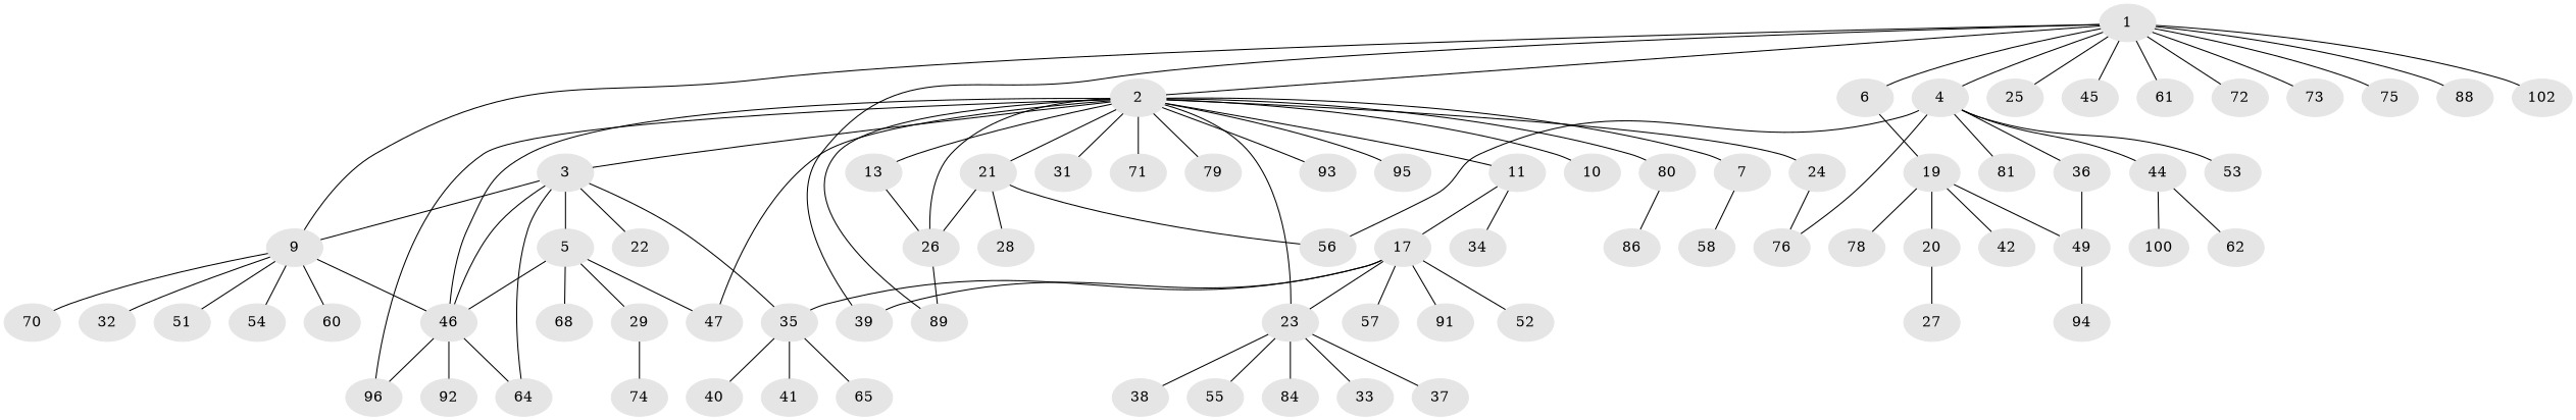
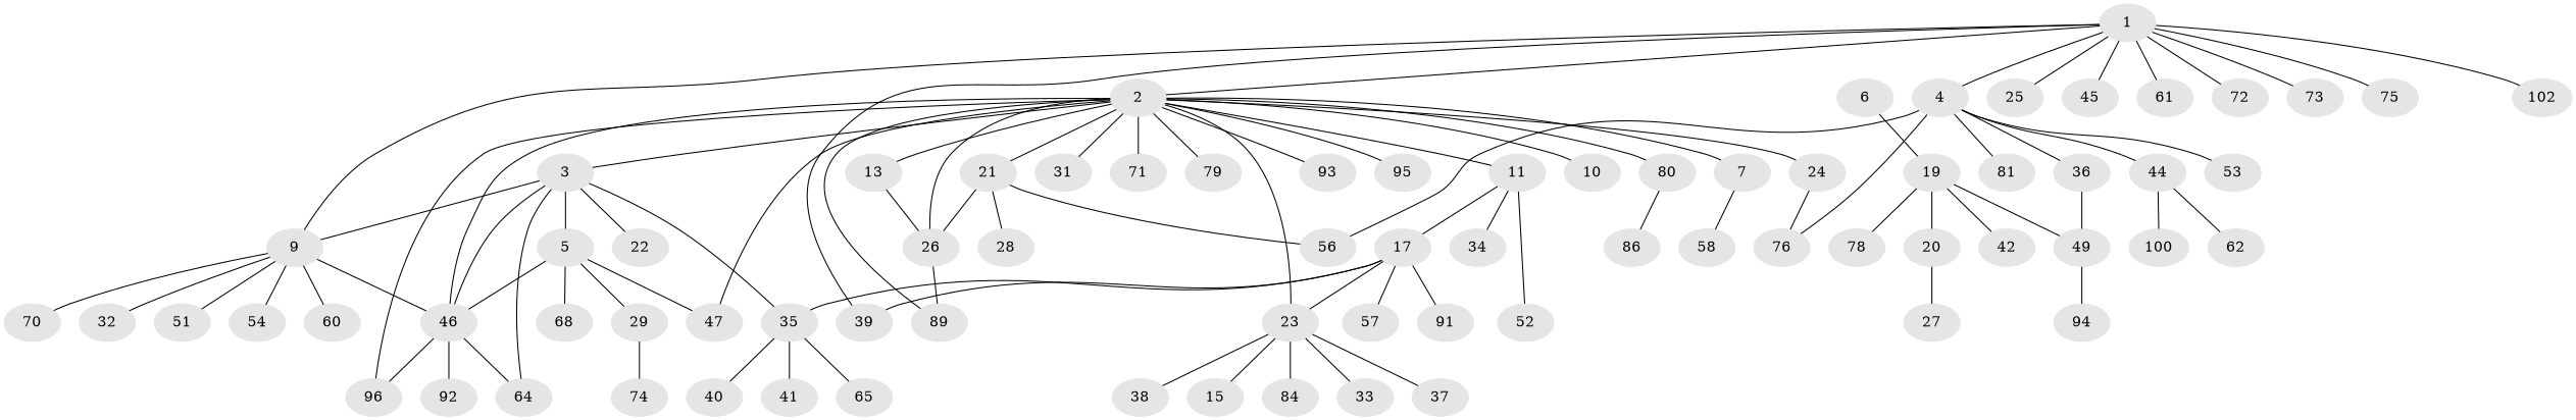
  graph {
    node [color=gray90 style=filled]
    1 [super="+8"]
    2 [super="+18"]
    4 [super="+15"]
    6
    9 [super="+14"]
    25
    39
    45 [super="+77"]
    61
    72
    73
    75
-   88
    102
    3 [super="+48"]
    7 [super="+16"]
    10
    11 [super="+12"]
    13
    21 [super="+85"]
    23 [super="+30"]
    24
    26
    31
    46 [super="+101"]
    47 [super="+69"]
    71
    79
    80
    89
    93
    95
    n33 [label=96]
    36
    44
    53
    56 [super="+103"]
    76
    81
    19 [super="+97"]
    32
    51 [super="+67"]
    54
    60
    70
    5 [super="+66"]
    22
    35 [super="+43"]
    64
    58
    17 [super="+59"]
    34
    52 [super="+83"]
    28
    33
    37
    38
-   55
+   55 [label=15]
    84
    92
    86
    29
    68 [super="+87"]
    40
    41
    65
    49 [super="+63"]
    62
    100
    74
    20 [super="+96"]
    42
    78 [super="+98"]
    57
    91
    27 [super="+90"]
    94
    1 -- 2
    1 -- 4
-   1 -- 6
    1 -- 9
    1 -- 25
    1 -- 39
    1 -- 45
    1 -- 61
    1 -- 72
    1 -- 73
    1 -- 75
-   1 -- 88 [weight=2]
    1 -- 102
    2 -- 3
    2 -- 7
    2 -- 10
    2 -- 11
    2 -- 13
    2 -- 21
    2 -- 23
    2 -- 24
    2 -- 26
    2 -- 31
    2 -- 46
    2 -- 47
    2 -- 71
    2 -- 79
    2 -- 80
    2 -- 89 [weight=2]
    2 -- 93
    2 -- 95
    2 -- n33
    4 -- 36
    4 -- 44
    4 -- 53
    4 -- 56
    4 -- 76
    4 -- 81
    6 -- 19
    9 -- 46
    9 -- 32
    9 -- 51
    9 -- 54
    9 -- 60
    9 -- 70
    3 -- 9
    3 -- 46
    3 -- 5
    3 -- 22
    3 -- 35
    3 -- 64
    7 -- 58
    11 -- 17
    11 -- 34
-   17 -- 52
+   11 -- 52
    13 -- 26
    21 -- 26
    21 -- 56
    21 -- 28
    23 -- 33
    23 -- 37
    23 -- 38
    23 -- 55
    23 -- 84
    24 -- 76
    26 -- 89
    46 -- n33
    46 -- 64
    46 -- 92
    80 -- 86
    36 -- 49
    44 -- 62
    44 -- 100
    19 -- 49
    19 -- 20
    19 -- 42
    19 -- 78
    5 -- 46
    5 -- 47
    5 -- 29
    5 -- 68
    35 -- 40
    35 -- 41
    35 -- 65
    17 -- 39
    17 -- 23
    17 -- 35
    17 -- 57
    17 -- 91
    29 -- 74
    49 -- 94
    20 -- 27
  }
